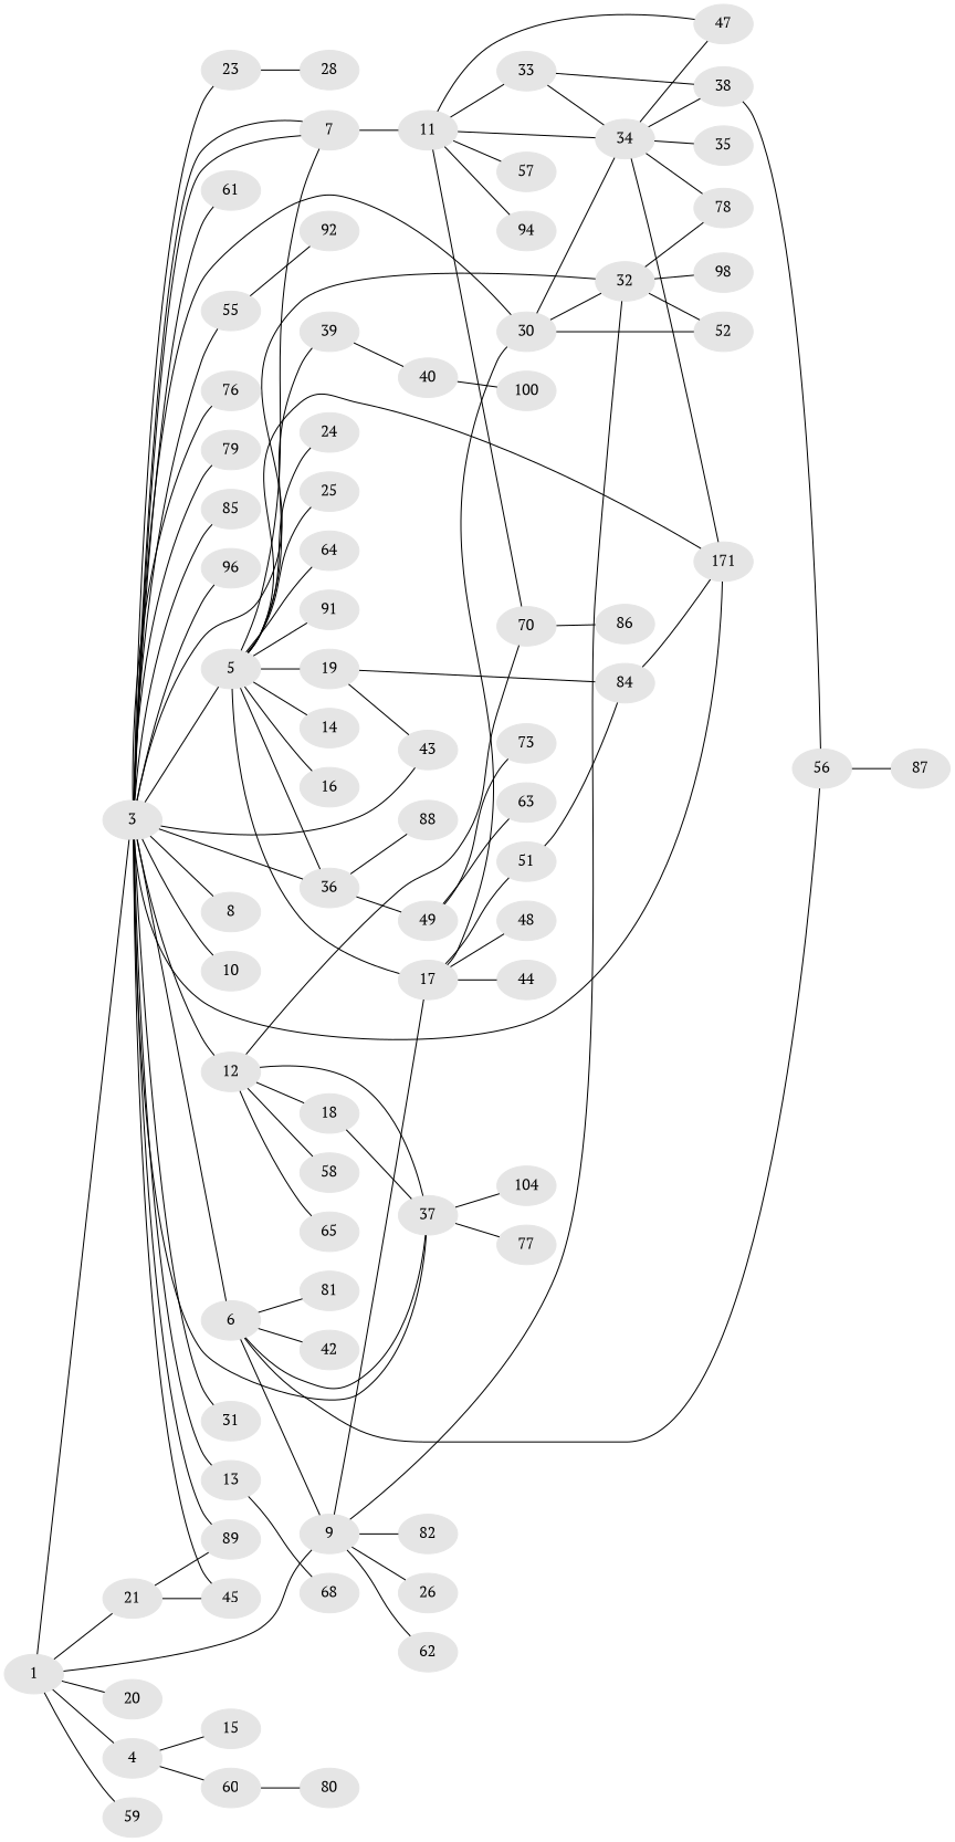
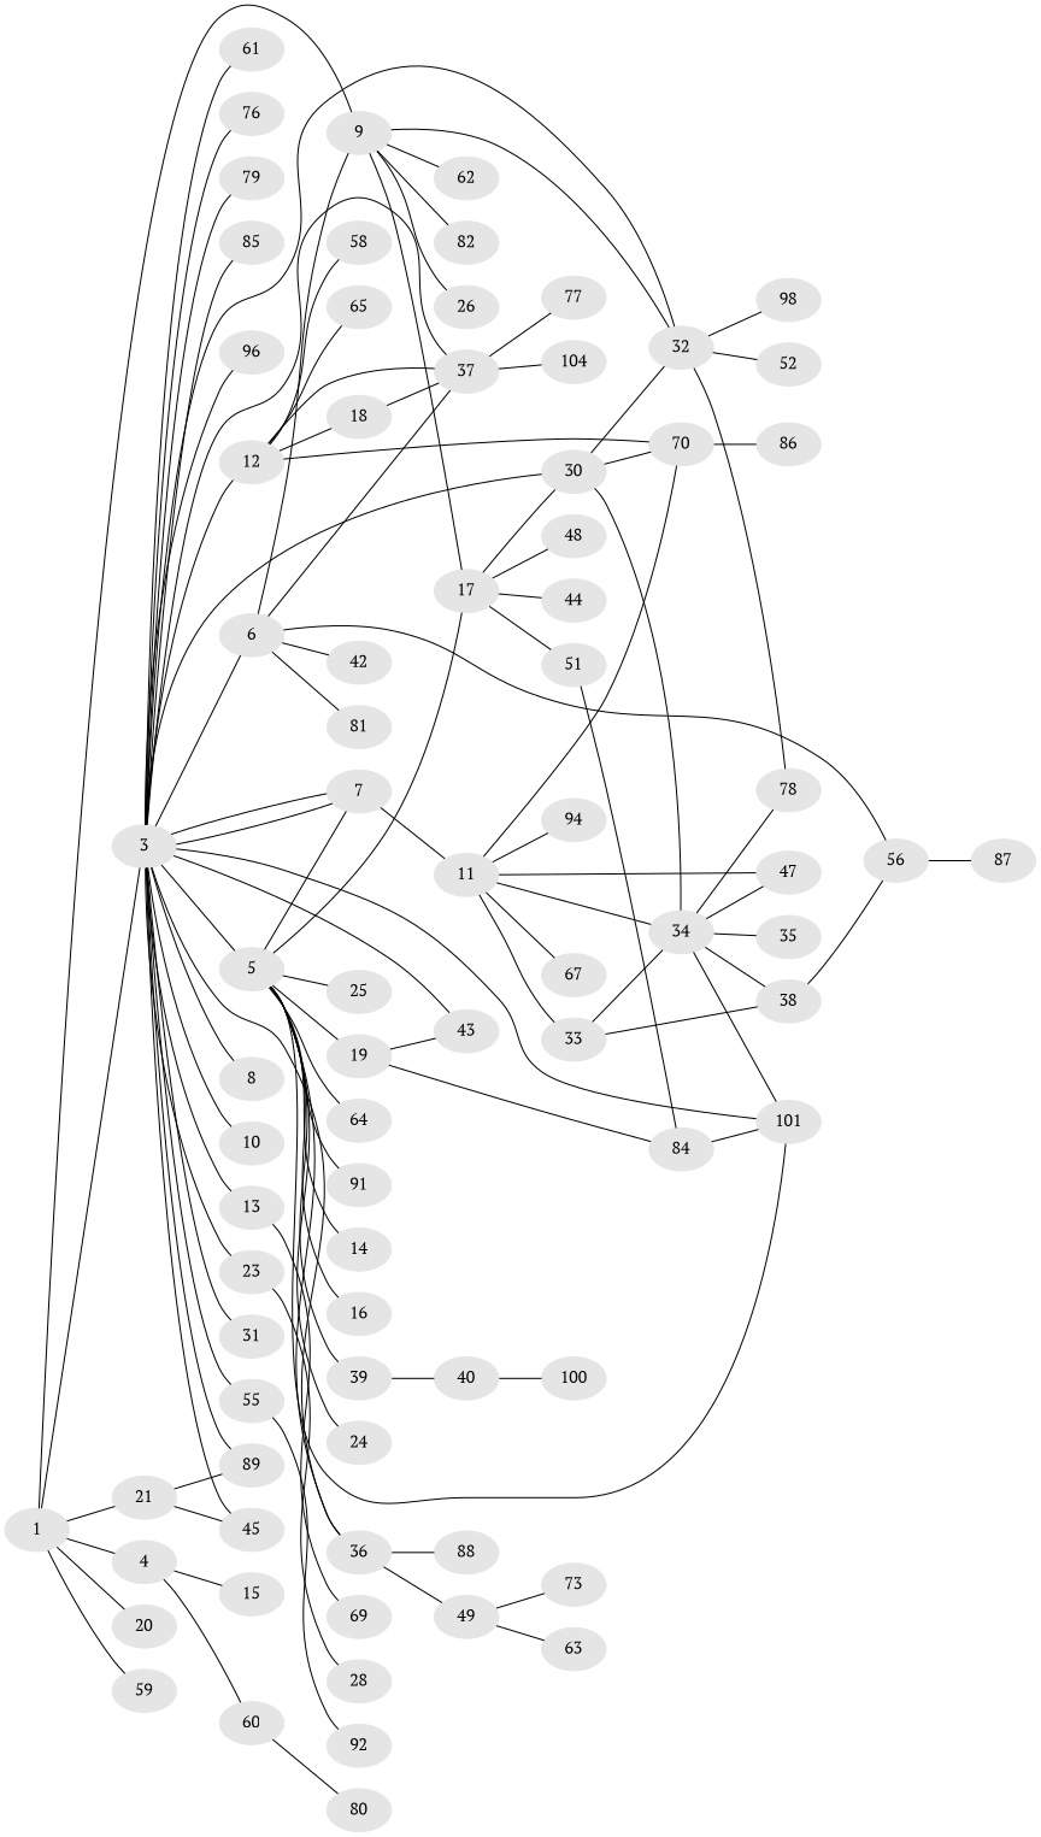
  graph {
    fontname="PT Serif"
    rankdir=LR
    node [color=gray90 fontname="PT Serif" style=filled]
    edge [fontname="PT Serif"]
    1 [super="+2"]
    3 [super="+27"]
    4 [super="+97"]
    9 [super="+29"]
    20
    21 [super="+50"]
    59 [super="+90"]
    5 [super="+22"]
    6 [super="+53"]
    7 [super="+103"]
    8
    10
    12 [super="+99"]
    13
    23
    30 [super="+46"]
    31
    32 [super="+95"]
    36 [super="+75"]
    37 [super="+83"]
    43 [super="+54"]
    45
    55 [super="+57"]
    61
    76
    79 [super="+102"]
    85
    89
    96
-   101 [label=171]
+   101
    15
    60 [super="+72"]
    17 [super="+41"]
    26
    62
    82
    14
    16
    19 [super="+66"]
    24
    25
    39
    64
    91
    42
    56
    81
    11 [super="+74"]
    70
    18
    58
    65
-   69 [label=68]
+   69
    28
    34 [super="+71"]
    52
    78
    98
    49
    88
    77
    104
    92
    80
    44
    48
    51
    84
    40 [super="+68"]
    87
    33
    47
-   67 [label=57]
+   67
    94
    38 [super="+93"]
    35
    86
    63
    73
    100
    1 -- 3
    1 -- 4
    1 -- 9
    1 -- 20
    1 -- 21
    1 -- 59
    3 -- 5 [weight=2]
    3 -- 6
    3 -- 7
    3 -- 7
    3 -- 8
    3 -- 10
    3 -- 12 [weight=2]
    3 -- 13
    3 -- 23
    3 -- 30
    3 -- 31
    3 -- 32
    3 -- 36
    3 -- 37
    3 -- 43
    3 -- 45
    3 -- 55
    3 -- 61
    3 -- 76
    3 -- 79
    3 -- 85
    3 -- 89
    3 -- 96
    3 -- 101
    4 -- 15
    4 -- 60
    9 -- 32
    9 -- 17
    9 -- 26
    9 -- 62
    9 -- 82
    21 -- 45
    21 -- 89
    5 -- 7
    5 -- 36
    5 -- 101
    5 -- 17
    5 -- 14
    5 -- 16
    5 -- 19
    5 -- 24
    5 -- 25
    5 -- 39
    5 -- 64
    5 -- 91
    6 -- 9
    6 -- 37
    6 -- 42
    6 -- 56
    6 -- 81
    7 -- 11
    12 -- 37
    12 -- 70 [weight=2]
    12 -- 18
    12 -- 58
    12 -- 65
    13 -- 69
    23 -- 28
    30 -- 32
-   30 -- 52
+   30 -- 70
    30 -- 34
    32 -- 52
    32 -- 78
    32 -- 98
    36 -- 49
    36 -- 88
    37 -- 77
    37 -- 104
    55 -- 92
    60 -- 80
    17 -- 30
    17 -- 44
    17 -- 48
    17 -- 51
    19 -- 43
    19 -- 84
    39 -- 40
    56 -- 87
    11 -- 70
    11 -- 34
    11 -- 33
    11 -- 47
    11 -- 67
    11 -- 94
    70 -- 86
    18 -- 37
    34 -- 101
    34 -- 78
    34 -- 47
    34 -- 38
    34 -- 35
    49 -- 63
    49 -- 73
    51 -- 84
    84 -- 101
    40 -- 100
    33 -- 34
    33 -- 38
    38 -- 56
  }
